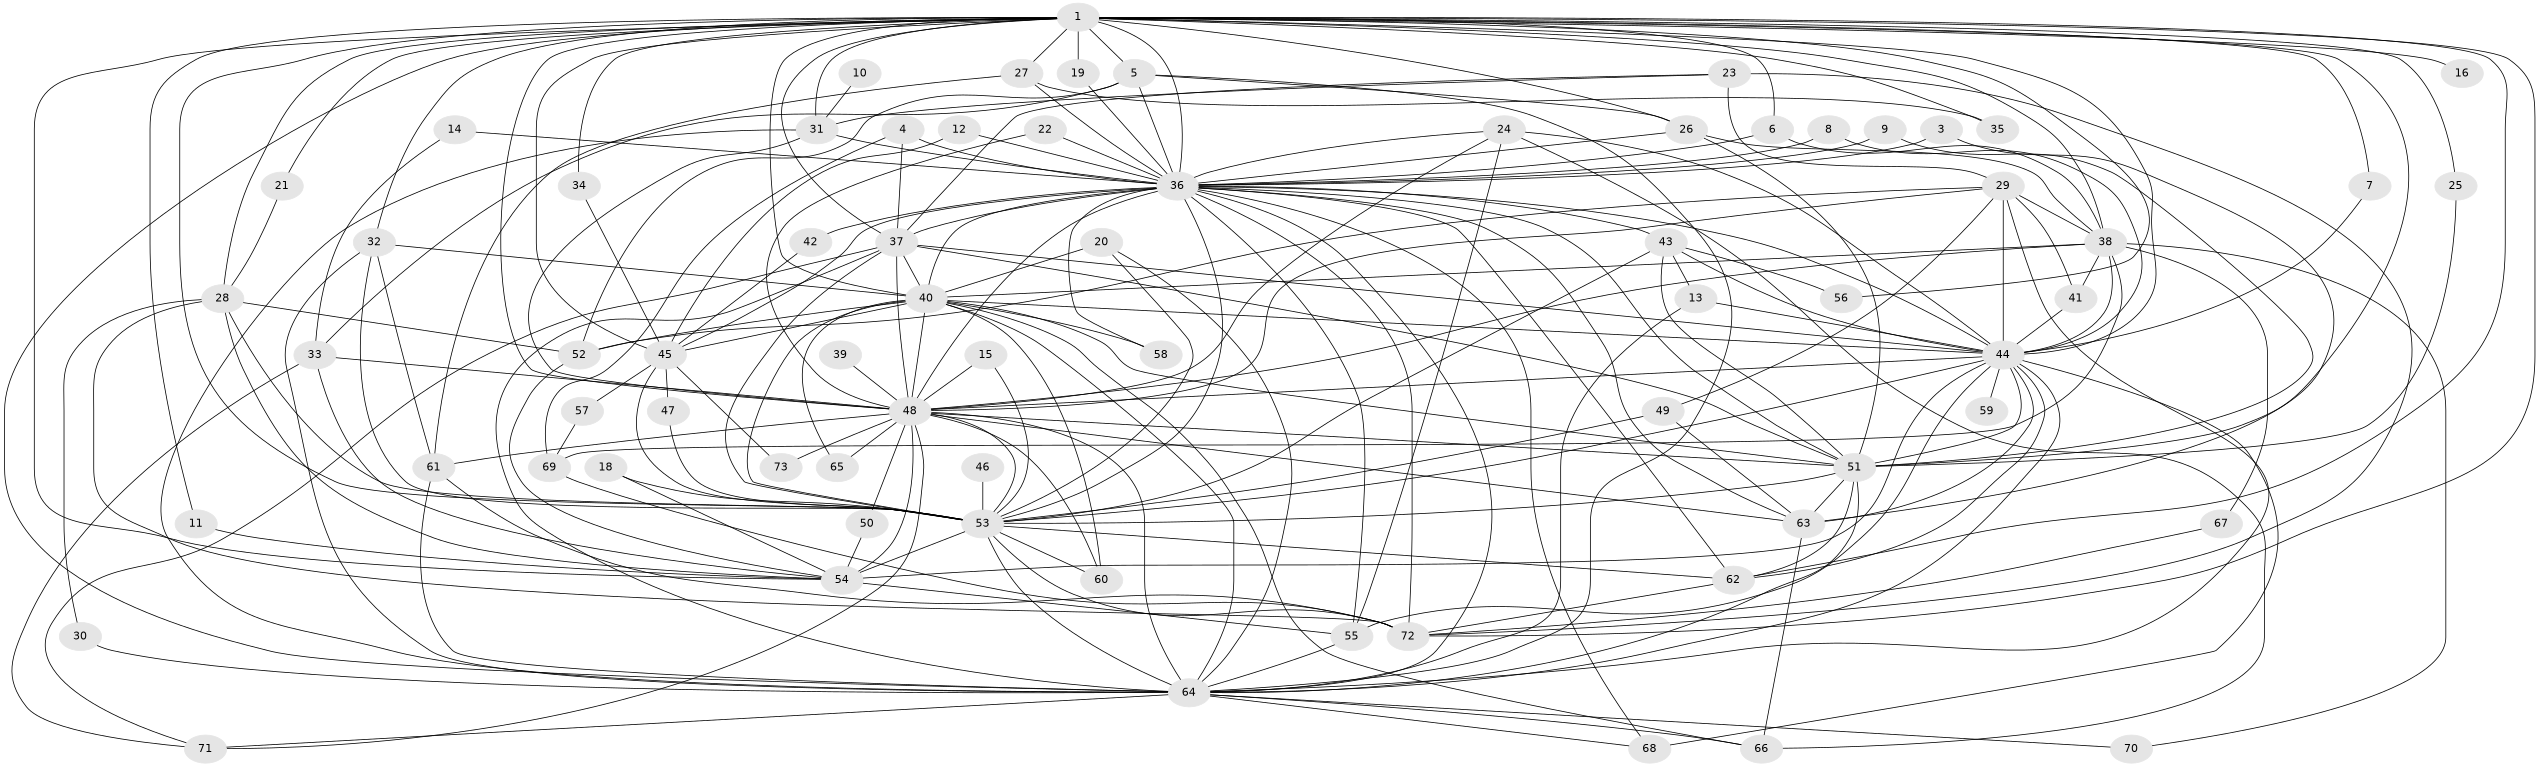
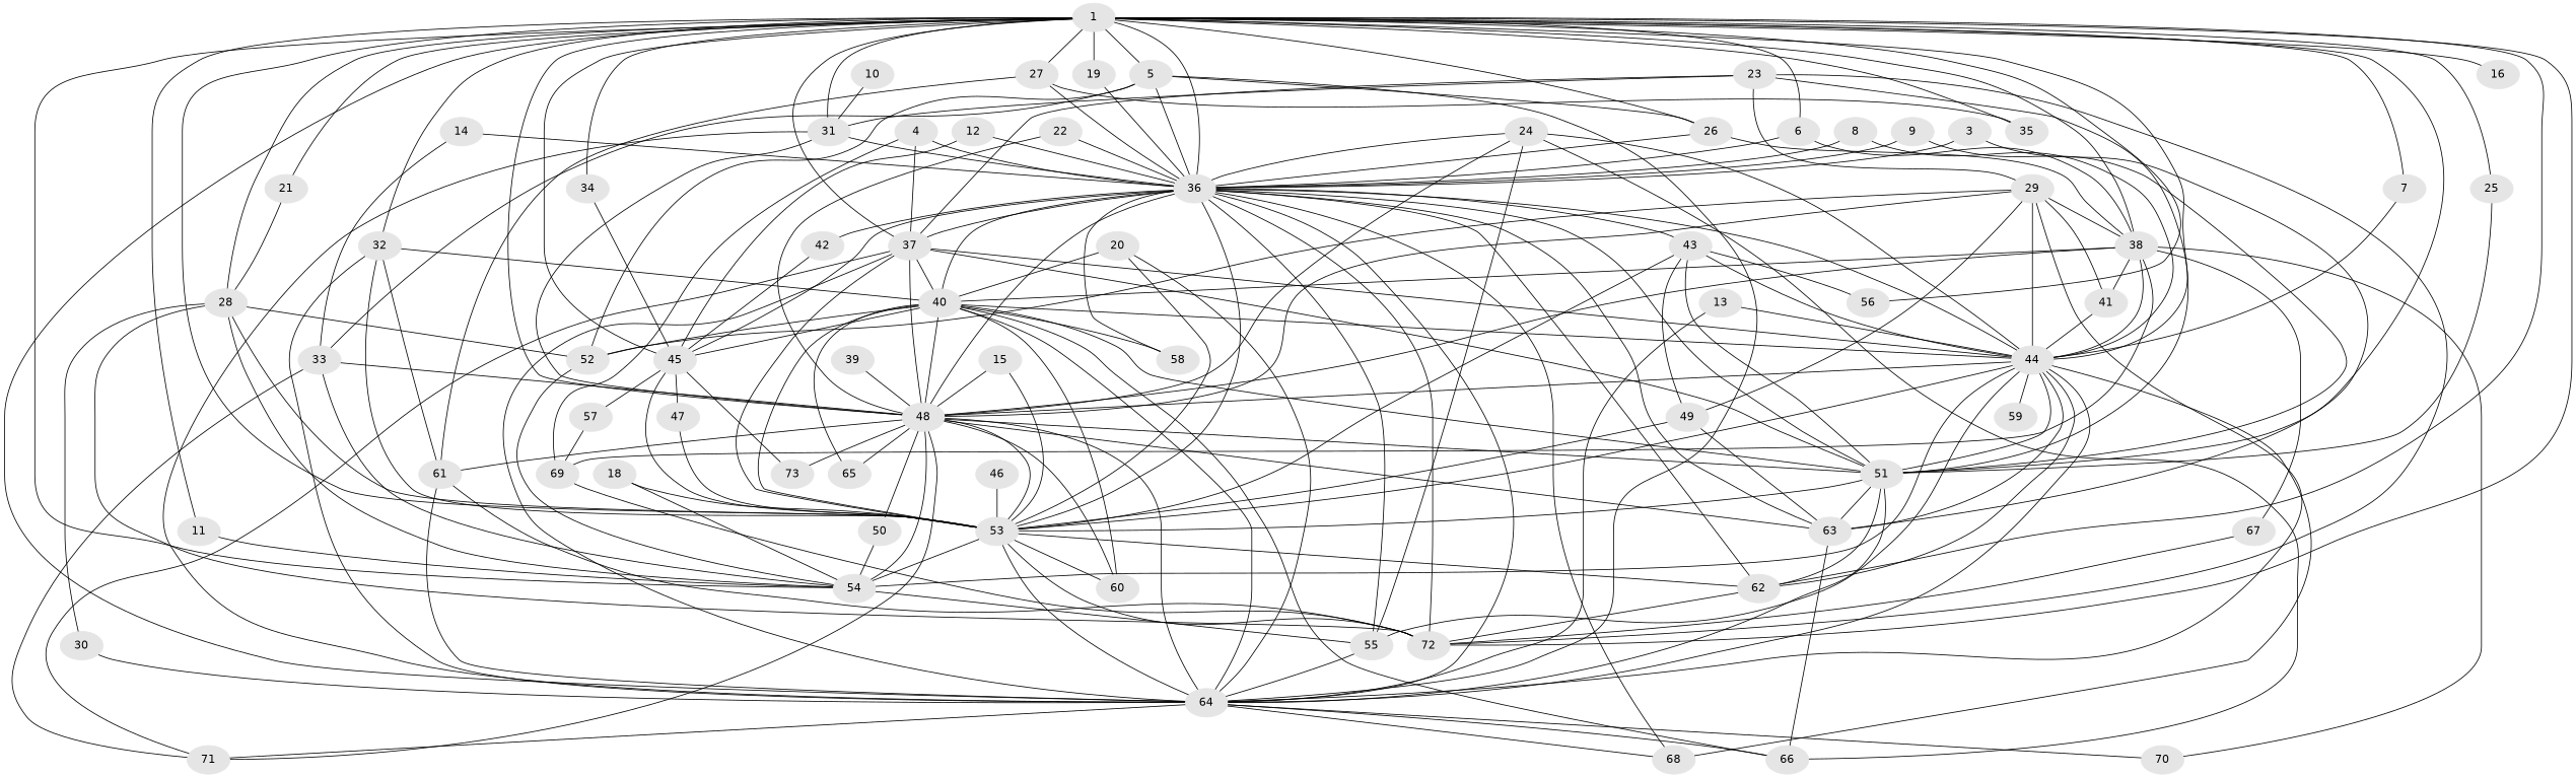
  graph {
    fontname="DejaVu Sans"
    node [color=gray90 fontname="DejaVu Sans" style=filled]
    edge [fontname="DejaVu Sans" weight=1.0]
    1
    5
    6
    7
    11
    16
    19
    21
    25
    26
    27
    28
    31
    32
    34
    35
    36
    37
    38
    40
    44
    45
    48
    51
    53
    54
    56
    62
    64
    72
    33
    52
    61
    30
    63
    55
    42
    43
    58
    68
    71
    41
    69
    67
    70
    66
    60
    65
    59
    47
    57
    73
    50
    3
    4
    8
    9
    10
    12
    13
    14
    15
    18
    20
    22
    23
    29
    49
    24
    39
    46
    1 -- 5 [weight=2.0]
    1 -- 6
    1 -- 7
    1 -- 11
    1 -- 16 [weight=2.0]
    1 -- 19
    1 -- 21
    1 -- 25
    1 -- 26
    1 -- 27
    1 -- 28
    1 -- 31
    1 -- 32
    1 -- 34
    1 -- 35
    1 -- 36 [weight=2.0]
    1 -- 37 [weight=3.0]
    1 -- 38
-   1 -- 40 [weight=2.0]
    1 -- 44 [weight=3.0]
    1 -- 45 [weight=2.0]
    1 -- 48 [weight=2.0]
    1 -- 51 [weight=3.0]
    1 -- 53 [weight=2.0]
    1 -- 54
    1 -- 56 [weight=2.0]
    1 -- 62
    1 -- 64 [weight=3.0]
    1 -- 72
    5 -- 26
    5 -- 36
    5 -- 64
    5 -- 33
    5 -- 52
    6 -- 36
    6 -- 38
    7 -- 44
    11 -- 54
    19 -- 36
    21 -- 28
    25 -- 51
    26 -- 36
    26 -- 38
-   26 -- 51
+   23 -- 51
    27 -- 35
    27 -- 36
    27 -- 61
    28 -- 53
    28 -- 54
    28 -- 72
    28 -- 52
    28 -- 30
    31 -- 36
    31 -- 48
    31 -- 64
    32 -- 40
    32 -- 53
    32 -- 64
    32 -- 61
    34 -- 45
    36 -- 37
    36 -- 40
    36 -- 44 [weight=2.0]
    36 -- 45
    36 -- 48
    36 -- 51 [weight=2.0]
    36 -- 53
    36 -- 62
    36 -- 64
    36 -- 72
    36 -- 63
    36 -- 55
    36 -- 42
    36 -- 43
    36 -- 58
    36 -- 68
    37 -- 40
    37 -- 44
    37 -- 48 [weight=3.0]
    37 -- 51 [weight=2.0]
    37 -- 53
    37 -- 64
    37 -- 71
    38 -- 40
    38 -- 44
    38 -- 48
    38 -- 41 [weight=2.0]
    38 -- 69
    38 -- 67
    38 -- 70
    40 -- 44
    40 -- 45
    40 -- 48
    40 -- 51
    40 -- 53
    40 -- 64
    40 -- 52
    40 -- 58
    40 -- 66
    40 -- 60
    40 -- 65
    44 -- 48
    44 -- 51
    44 -- 53
    44 -- 54
    44 -- 62
    44 -- 64
    44 -- 63
    44 -- 55
    44 -- 68
    44 -- 59 [weight=2.0]
    45 -- 53
    45 -- 47
    45 -- 57
    45 -- 73
    48 -- 51
    48 -- 53 [weight=2.0]
    48 -- 54 [weight=2.0]
    48 -- 64
    48 -- 61
    48 -- 63
    48 -- 71
    48 -- 60
    48 -- 65
    48 -- 73
    48 -- 50
    51 -- 53
    51 -- 62
    51 -- 64
    51 -- 63
    53 -- 54
    53 -- 62
    53 -- 64 [weight=2.0]
    53 -- 72
    53 -- 60
    54 -- 55
    62 -- 72
    64 -- 68
    64 -- 71
    64 -- 70
    64 -- 66
    33 -- 48
    33 -- 54
    33 -- 71
    52 -- 54
    61 -- 64
    61 -- 72
    30 -- 64
    63 -- 66
    55 -- 64
    42 -- 45
    43 -- 44
    43 -- 51
    43 -- 53
    43 -- 56
-   43 -- 13
+   43 -- 49
    41 -- 44
    69 -- 72
    67 -- 72
    47 -- 53
    57 -- 69
    50 -- 54
    3 -- 36
    3 -- 63
    4 -- 36
    4 -- 37
    4 -- 69
    8 -- 36
    8 -- 44
    9 -- 36
    9 -- 51
    10 -- 31
    12 -- 36
    12 -- 45
    13 -- 44
    13 -- 64
    14 -- 36
    14 -- 33
    15 -- 48
    15 -- 53
    18 -- 53
    18 -- 54
    20 -- 40
    20 -- 53
    20 -- 64
    22 -- 36
    22 -- 48
    23 -- 31
    23 -- 37
    23 -- 72
    23 -- 29
    29 -- 38
    29 -- 44 [weight=2.0]
    29 -- 48
    29 -- 64
    29 -- 52
    29 -- 41
    29 -- 49
    49 -- 53
    49 -- 63
    24 -- 36
    24 -- 44
    24 -- 48
    24 -- 55
    24 -- 66
    39 -- 48
    46 -- 53
  }
